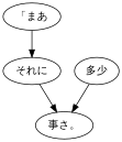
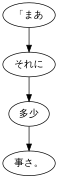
  digraph {
    fontname="DejaVu Serif"
    node [fontname="DejaVu Serif"]
    edge [fontname="DejaVu Serif"]
    n1 [label="「まあ"]
    n2 [label="それに"]
    n3 [label="事さ。"]
    n4 [label="多少"]
    n1 -> n2
-   n2 -> n3
+   n2 -> n4
    n4 -> n3
  }
